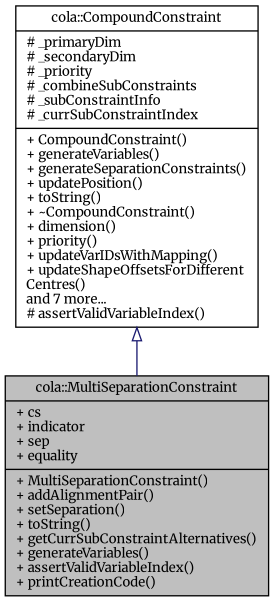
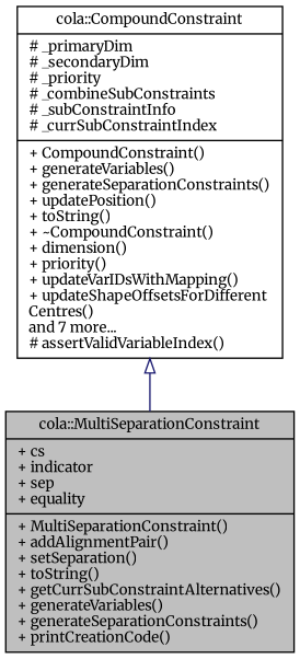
  digraph {
    fontname=Merriweather
    node [color=black fontname=Merriweather fontsize=10 shape=record style=filled]
-   n1 [fillcolor=grey75 fontcolor=black height=0.2 label="{cola::MultiSeparationConstraint\n|+ cs\l+ indicator\l+ sep\l+ equality\l|+ MultiSeparationConstraint()\l+ addAlignmentPair()\l+ setSeparation()\l+ toString()\l+ getCurrSubConstraintAlternatives()\l+ generateVariables()\l+ assertValidVariableIndex()\l+ printCreationCode()\l}" width=0.4]
+   n1 [fillcolor=grey75 fontcolor=black height=0.2 label="{cola::MultiSeparationConstraint\n|+ cs\l+ indicator\l+ sep\l+ equality\l|+ MultiSeparationConstraint()\l+ addAlignmentPair()\l+ setSeparation()\l+ toString()\l+ getCurrSubConstraintAlternatives()\l+ generateVariables()\l+ generateSeparationConstraints()\l+ printCreationCode()\l}" width=0.4]
    n2 [fillcolor=white height=0.2 label="{cola::CompoundConstraint\n|# _primaryDim\l# _secondaryDim\l# _priority\l# _combineSubConstraints\l# _subConstraintInfo\l# _currSubConstraintIndex\l|+ CompoundConstraint()\l+ generateVariables()\l+ generateSeparationConstraints()\l+ updatePosition()\l+ toString()\l+ ~CompoundConstraint()\l+ dimension()\l+ priority()\l+ updateVarIDsWithMapping()\l+ updateShapeOffsetsForDifferent\lCentres()\land 7 more...\l# assertValidVariableIndex()\l}" width=0.4]
    n2 -> n1 [arrowtail=onormal color=midnightblue dir=back fontname=Merriweather fontsize=10 labelfontname=Helvetica labelfontsize=10 style=solid]
  }
